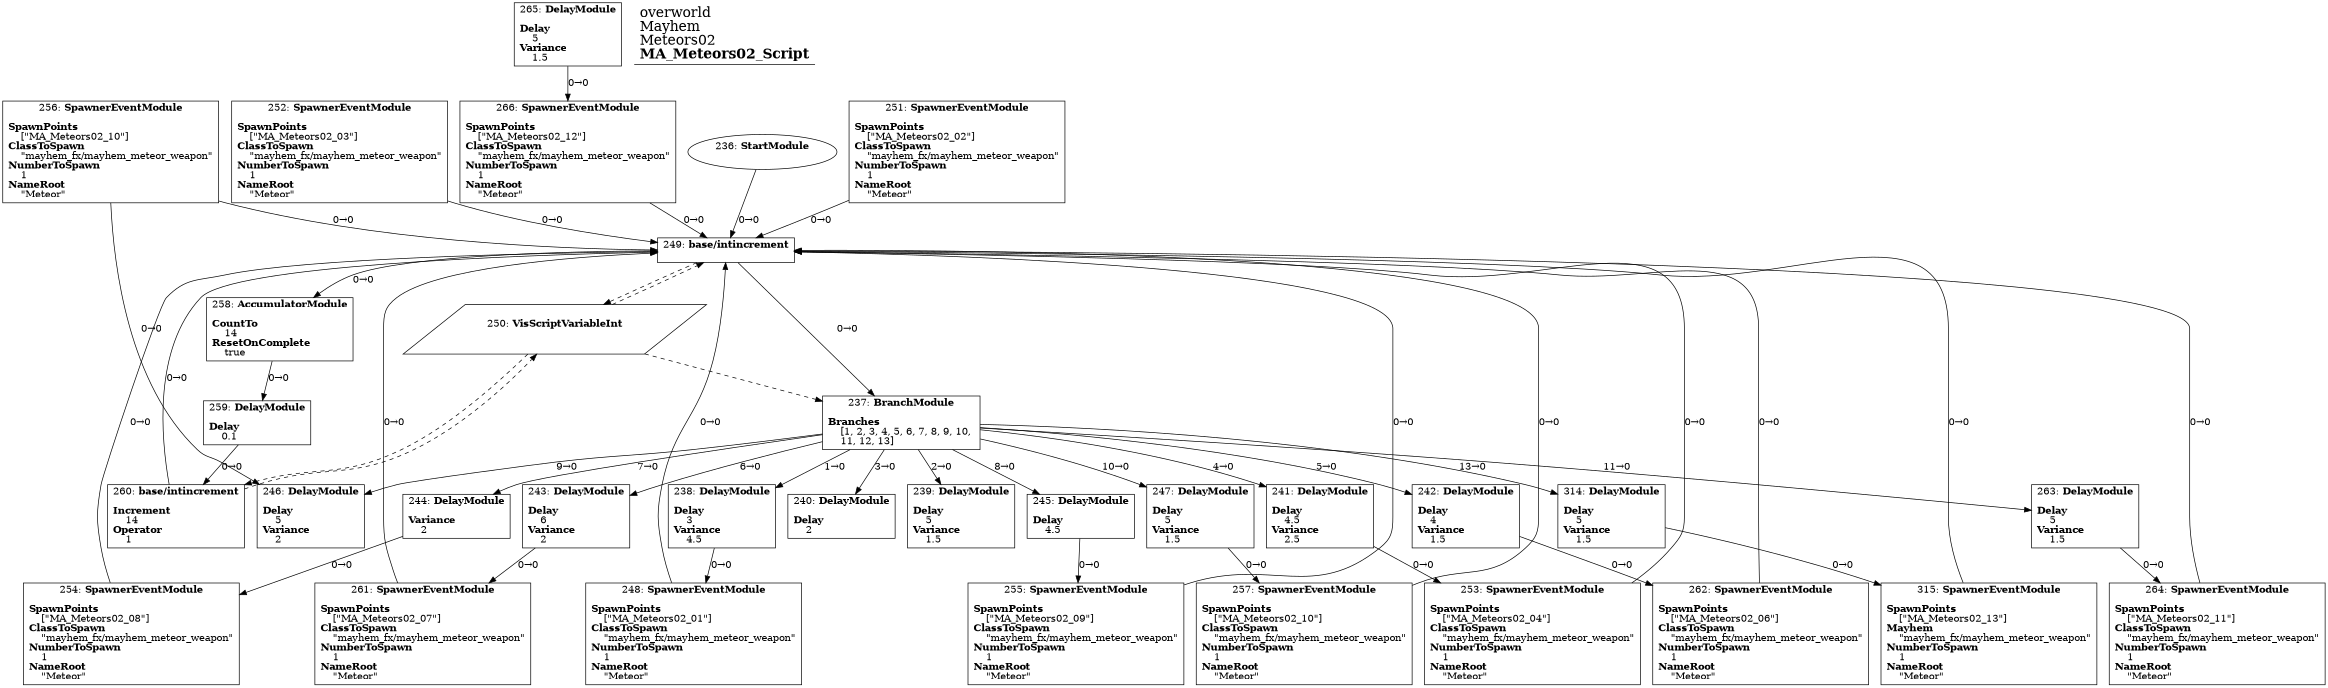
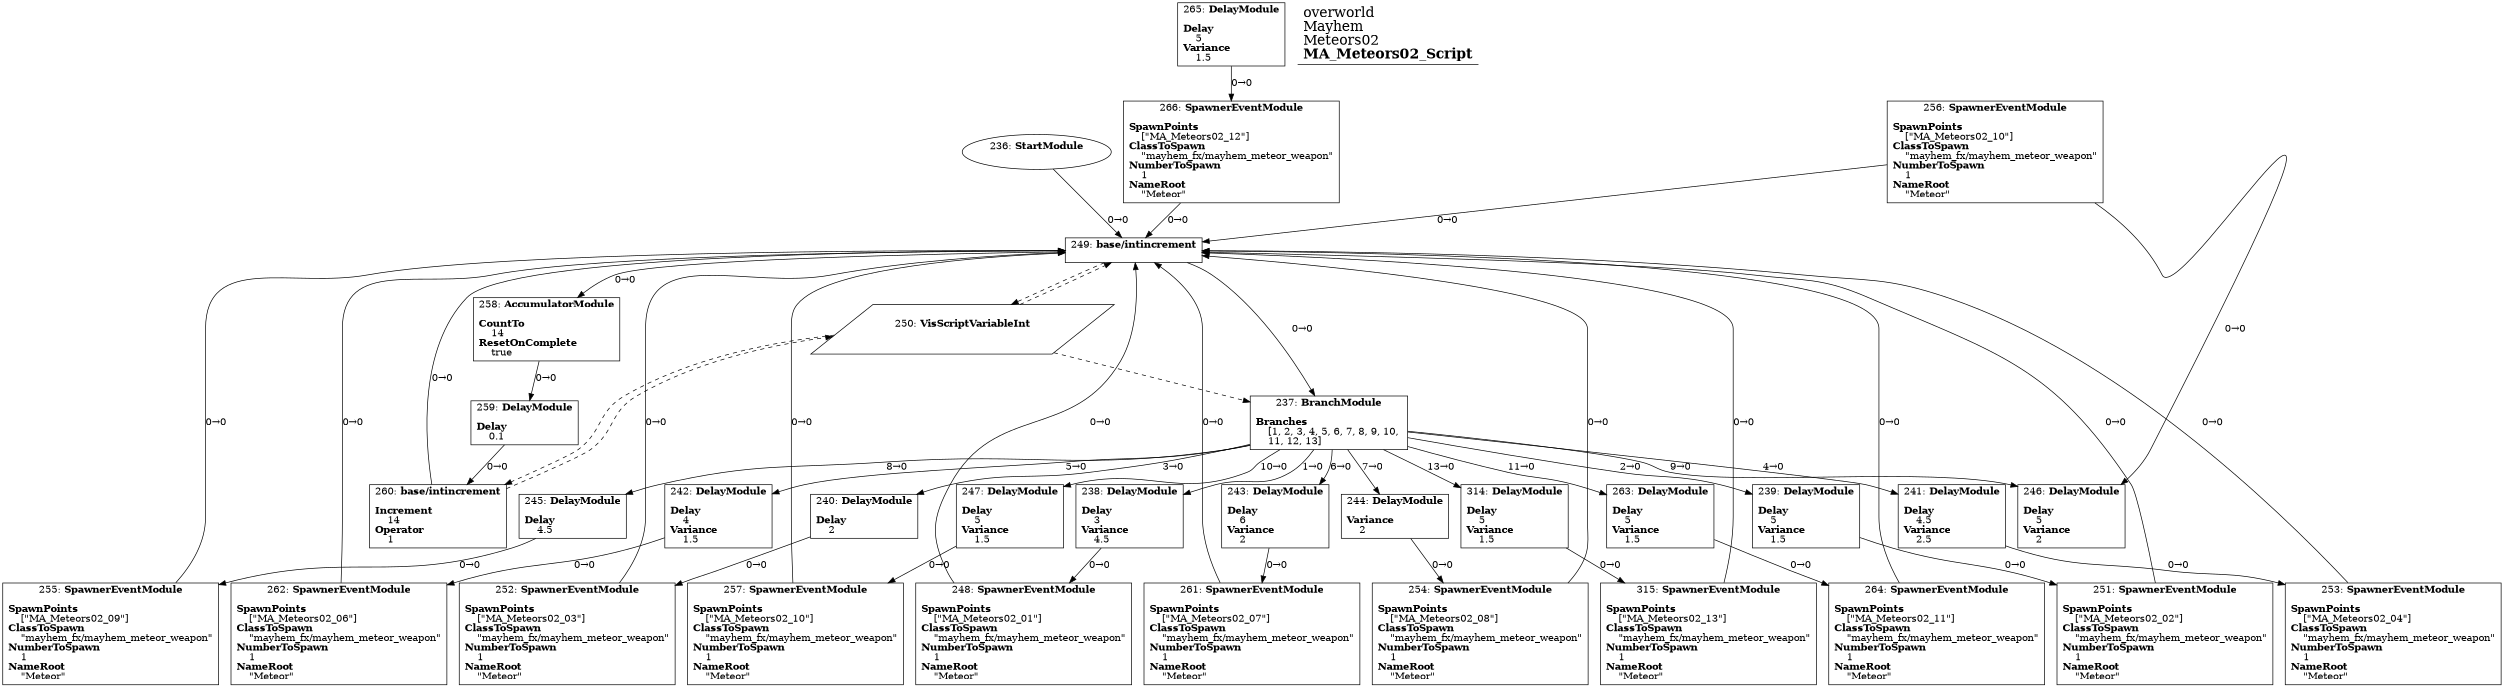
  digraph {
    fontname="DejaVu Serif"
    splines=spline
    node [fontname="DejaVu Serif" shape=box]
    edge [fontname="DejaVu Serif"]
    n1 [label=<236: <b>StartModule</b><br/><br/>> shape=oval]
    n2 [label=<249: <b>base/intincrement</b><br/><br/>>]
    n3 [label=<237: <b>BranchModule</b><br/><br/><b>Branches</b><br align="left"/>    [1, 2, 3, 4, 5, 6, 7, 8, 9, 10, <br align="left"/>    11, 12, 13]<br align="left"/>>]
    n4 [label=<250: <b>VisScriptVariableInt</b><br/><br/>> shape=parallelogram]
    n5 [label=<258: <b>AccumulatorModule</b><br/><br/><b>CountTo</b><br align="left"/>    14<br align="left"/><b>ResetOnComplete</b><br align="left"/>    true<br align="left"/>>]
    n6 [label=<239: <b>DelayModule</b><br/><br/><b>Delay</b><br align="left"/>    5<br align="left"/><b>Variance</b><br align="left"/>    1.5<br align="left"/>>]
    n7 [label=<240: <b>DelayModule</b><br/><br/><b>Delay</b><br align="left"/>    2<br align="left"/>>]
    n8 [label=<241: <b>DelayModule</b><br/><br/><b>Delay</b><br align="left"/>    4.5<br align="left"/><b>Variance</b><br align="left"/>    2.5<br align="left"/>>]
    n9 [label=<242: <b>DelayModule</b><br/><br/><b>Delay</b><br align="left"/>    4<br align="left"/><b>Variance</b><br align="left"/>    1.5<br align="left"/>>]
    n10 [label=<244: <b>DelayModule</b><br/><br/><b>Variance</b><br align="left"/>    2<br align="left"/>>]
    n11 [label=<245: <b>DelayModule</b><br/><br/><b>Delay</b><br align="left"/>    4.5<br align="left"/>>]
    n12 [label=<246: <b>DelayModule</b><br/><br/><b>Delay</b><br align="left"/>    5<br align="left"/><b>Variance</b><br align="left"/>    2<br align="left"/>>]
    n13 [label=<247: <b>DelayModule</b><br/><br/><b>Delay</b><br align="left"/>    5<br align="left"/><b>Variance</b><br align="left"/>    1.5<br align="left"/>>]
    n14 [label=<263: <b>DelayModule</b><br/><br/><b>Delay</b><br align="left"/>    5<br align="left"/><b>Variance</b><br align="left"/>    1.5<br align="left"/>>]
    n15 [label=<238: <b>DelayModule</b><br/><br/><b>Delay</b><br align="left"/>    3<br align="left"/><b>Variance</b><br align="left"/>    4.5<br align="left"/>>]
    n16 [label=<243: <b>DelayModule</b><br/><br/><b>Delay</b><br align="left"/>    6<br align="left"/><b>Variance</b><br align="left"/>    2<br align="left"/>>]
    n17 [label=<314: <b>DelayModule</b><br/><br/><b>Delay</b><br align="left"/>    5<br align="left"/><b>Variance</b><br align="left"/>    1.5<br align="left"/>>]
    n18 [label=<260: <b>base/intincrement</b><br/><br/><b>Increment</b><br align="left"/>    14<br align="left"/><b>Operator</b><br align="left"/>    1<br align="left"/>>]
    n19 [label=<259: <b>DelayModule</b><br/><br/><b>Delay</b><br align="left"/>    0.1<br align="left"/>>]
    n20 [label=<251: <b>SpawnerEventModule</b><br/><br/><b>SpawnPoints</b><br align="left"/>    [&quot;MA_Meteors02_02&quot;]<br align="left"/><b>ClassToSpawn</b><br align="left"/>    &quot;mayhem_fx/mayhem_meteor_weapon&quot;<br align="left"/><b>NumberToSpawn</b><br align="left"/>    1<br align="left"/><b>NameRoot</b><br align="left"/>    &quot;Meteor&quot;<br align="left"/>>]
    n21 [label=<252: <b>SpawnerEventModule</b><br/><br/><b>SpawnPoints</b><br align="left"/>    [&quot;MA_Meteors02_03&quot;]<br align="left"/><b>ClassToSpawn</b><br align="left"/>    &quot;mayhem_fx/mayhem_meteor_weapon&quot;<br align="left"/><b>NumberToSpawn</b><br align="left"/>    1<br align="left"/><b>NameRoot</b><br align="left"/>    &quot;Meteor&quot;<br align="left"/>>]
    n22 [label=<253: <b>SpawnerEventModule</b><br/><br/><b>SpawnPoints</b><br align="left"/>    [&quot;MA_Meteors02_04&quot;]<br align="left"/><b>ClassToSpawn</b><br align="left"/>    &quot;mayhem_fx/mayhem_meteor_weapon&quot;<br align="left"/><b>NumberToSpawn</b><br align="left"/>    1<br align="left"/><b>NameRoot</b><br align="left"/>    &quot;Meteor&quot;<br align="left"/>>]
    n23 [label=<262: <b>SpawnerEventModule</b><br/><br/><b>SpawnPoints</b><br align="left"/>    [&quot;MA_Meteors02_06&quot;]<br align="left"/><b>ClassToSpawn</b><br align="left"/>    &quot;mayhem_fx/mayhem_meteor_weapon&quot;<br align="left"/><b>NumberToSpawn</b><br align="left"/>    1<br align="left"/><b>NameRoot</b><br align="left"/>    &quot;Meteor&quot;<br align="left"/>>]
    n24 [label=<254: <b>SpawnerEventModule</b><br/><br/><b>SpawnPoints</b><br align="left"/>    [&quot;MA_Meteors02_08&quot;]<br align="left"/><b>ClassToSpawn</b><br align="left"/>    &quot;mayhem_fx/mayhem_meteor_weapon&quot;<br align="left"/><b>NumberToSpawn</b><br align="left"/>    1<br align="left"/><b>NameRoot</b><br align="left"/>    &quot;Meteor&quot;<br align="left"/>>]
    n25 [label=<255: <b>SpawnerEventModule</b><br/><br/><b>SpawnPoints</b><br align="left"/>    [&quot;MA_Meteors02_09&quot;]<br align="left"/><b>ClassToSpawn</b><br align="left"/>    &quot;mayhem_fx/mayhem_meteor_weapon&quot;<br align="left"/><b>NumberToSpawn</b><br align="left"/>    1<br align="left"/><b>NameRoot</b><br align="left"/>    &quot;Meteor&quot;<br align="left"/>>]
    n26 [label=<257: <b>SpawnerEventModule</b><br/><br/><b>SpawnPoints</b><br align="left"/>    [&quot;MA_Meteors02_10&quot;]<br align="left"/><b>ClassToSpawn</b><br align="left"/>    &quot;mayhem_fx/mayhem_meteor_weapon&quot;<br align="left"/><b>NumberToSpawn</b><br align="left"/>    1<br align="left"/><b>NameRoot</b><br align="left"/>    &quot;Meteor&quot;<br align="left"/>>]
    n27 [label=<264: <b>SpawnerEventModule</b><br/><br/><b>SpawnPoints</b><br align="left"/>    [&quot;MA_Meteors02_11&quot;]<br align="left"/><b>ClassToSpawn</b><br align="left"/>    &quot;mayhem_fx/mayhem_meteor_weapon&quot;<br align="left"/><b>NumberToSpawn</b><br align="left"/>    1<br align="left"/><b>NameRoot</b><br align="left"/>    &quot;Meteor&quot;<br align="left"/>>]
    n28 [label=<265: <b>DelayModule</b><br/><br/><b>Delay</b><br align="left"/>    5<br align="left"/><b>Variance</b><br align="left"/>    1.5<br align="left"/>>]
    n29 [label=<266: <b>SpawnerEventModule</b><br/><br/><b>SpawnPoints</b><br align="left"/>    [&quot;MA_Meteors02_12&quot;]<br align="left"/><b>ClassToSpawn</b><br align="left"/>    &quot;mayhem_fx/mayhem_meteor_weapon&quot;<br align="left"/><b>NumberToSpawn</b><br align="left"/>    1<br align="left"/><b>NameRoot</b><br align="left"/>    &quot;Meteor&quot;<br align="left"/>>]
    n30 [label=<248: <b>SpawnerEventModule</b><br/><br/><b>SpawnPoints</b><br align="left"/>    [&quot;MA_Meteors02_01&quot;]<br align="left"/><b>ClassToSpawn</b><br align="left"/>    &quot;mayhem_fx/mayhem_meteor_weapon&quot;<br align="left"/><b>NumberToSpawn</b><br align="left"/>    1<br align="left"/><b>NameRoot</b><br align="left"/>    &quot;Meteor&quot;<br align="left"/>>]
    n31 [label=<261: <b>SpawnerEventModule</b><br/><br/><b>SpawnPoints</b><br align="left"/>    [&quot;MA_Meteors02_07&quot;]<br align="left"/><b>ClassToSpawn</b><br align="left"/>    &quot;mayhem_fx/mayhem_meteor_weapon&quot;<br align="left"/><b>NumberToSpawn</b><br align="left"/>    1<br align="left"/><b>NameRoot</b><br align="left"/>    &quot;Meteor&quot;<br align="left"/>>]
-   n32 [label=<315: <b>SpawnerEventModule</b><br/><br/><b>SpawnPoints</b><br align="left"/>    [&quot;MA_Meteors02_13&quot;]<br align="left"/><b>Mayhem</b><br align="left"/>    &quot;mayhem_fx/mayhem_meteor_weapon&quot;<br align="left"/><b>NumberToSpawn</b><br align="left"/>    1<br align="left"/><b>NameRoot</b><br align="left"/>    &quot;Meteor&quot;<br align="left"/>>]
+   n32 [label=<315: <b>SpawnerEventModule</b><br/><br/><b>SpawnPoints</b><br align="left"/>    [&quot;MA_Meteors02_13&quot;]<br align="left"/><b>ClassToSpawn</b><br align="left"/>    &quot;mayhem_fx/mayhem_meteor_weapon&quot;<br align="left"/><b>NumberToSpawn</b><br align="left"/>    1<br align="left"/><b>NameRoot</b><br align="left"/>    &quot;Meteor&quot;<br align="left"/>>]
    n33 [label=<256: <b>SpawnerEventModule</b><br/><br/><b>SpawnPoints</b><br align="left"/>    [&quot;MA_Meteors02_10&quot;]<br align="left"/><b>ClassToSpawn</b><br align="left"/>    &quot;mayhem_fx/mayhem_meteor_weapon&quot;<br align="left"/><b>NumberToSpawn</b><br align="left"/>    1<br align="left"/><b>NameRoot</b><br align="left"/>    &quot;Meteor&quot;<br align="left"/>>]
    n34 [label=<<font point-size="20">overworld<br align="left"/>Mayhem<br align="left"/>Meteors02<br align="left"/><b>MA_Meteors02_Script</b><br align="left"/></font>> shape=underline]
    n1 -> n2 [label="0→0"]
    n2 -> n3 [label="0→0"]
    n2 -> n4 [style=dashed]
    n2 -> n5 [label="0→0"]
    n3 -> n6 [label="2→0"]
    n3 -> n7 [label="3→0"]
    n3 -> n8 [label="4→0"]
    n3 -> n9 [label="5→0"]
    n3 -> n10 [label="7→0"]
    n3 -> n11 [label="8→0"]
    n3 -> n12 [label="9→0"]
    n3 -> n13 [label="10→0"]
    n3 -> n14 [label="11→0"]
    n3 -> n15 [label="1→0"]
    n3 -> n16 [label="6→0"]
    n3 -> n17 [label="13→0"]
    n4 -> n2 [style=dashed]
    n4 -> n3 [style=dashed]
    n4 -> n18 [style=dashed]
    n5 -> n19 [label="0→0"]
+   n6 -> n20 [label="0→0"]
+   n7 -> n21 [label="0→0"]
    n8 -> n22 [label="0→0"]
    n9 -> n23 [label="0→0"]
    n10 -> n24 [label="0→0"]
    n11 -> n25 [label="0→0"]
    n13 -> n26 [label="0→0"]
    n14 -> n27 [label="0→0"]
    n15 -> n30 [label="0→0"]
    n16 -> n31 [label="0→0"]
    n17 -> n32 [label="0→0"]
    n18 -> n2 [label="0→0"]
    n18 -> n4 [style=dashed]
    n19 -> n18 [label="0→0"]
    n20 -> n2 [label="0→0"]
    n21 -> n2 [label="0→0"]
    n22 -> n2 [label="0→0"]
    n23 -> n2 [label="0→0"]
    n24 -> n2 [label="0→0"]
    n25 -> n2 [label="0→0"]
    n26 -> n2 [label="0→0"]
    n27 -> n2 [label="0→0"]
    n28 -> n29 [label="0→0"]
    n29 -> n2 [label="0→0"]
    n30 -> n2 [label="0→0"]
    n31 -> n2 [label="0→0"]
    n32 -> n2 [label="0→0"]
    n33 -> n2 [label="0→0"]
    n33 -> n12 [label="0→0"]
  }
